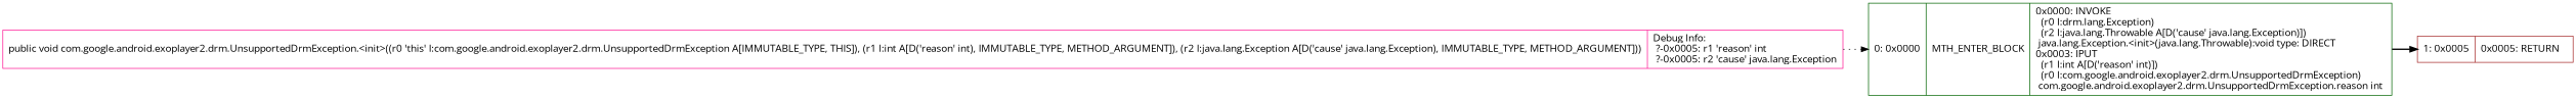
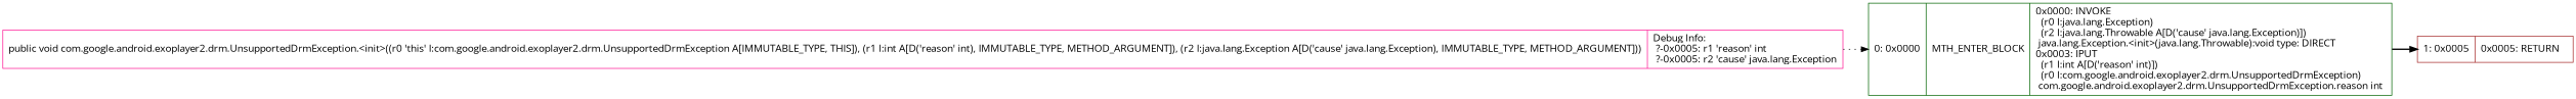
  digraph {
    rankdir=LR
    fontname="Open Sans"
    node [shape=record fontname="Open Sans"]
    edge [fontname="Open Sans"]
-   n1 [label="{0\:\ 0x0000|MTH_ENTER_BLOCK\l|0x0000: INVOKE  \l  (r0 I:drm.lang.Exception)\l  (r2 I:java.lang.Throwable A[D('cause' java.lang.Exception)])\l java.lang.Exception.\<init\>(java.lang.Throwable):void type: DIRECT \l0x0003: IPUT  \l  (r1 I:int A[D('reason' int)])\l  (r0 I:com.google.android.exoplayer2.drm.UnsupportedDrmException)\l com.google.android.exoplayer2.drm.UnsupportedDrmException.reason int \l}" color=darkgreen]
+   n1 [label="{0\:\ 0x0000|MTH_ENTER_BLOCK\l|0x0000: INVOKE  \l  (r0 I:java.lang.Exception)\l  (r2 I:java.lang.Throwable A[D('cause' java.lang.Exception)])\l java.lang.Exception.\<init\>(java.lang.Throwable):void type: DIRECT \l0x0003: IPUT  \l  (r1 I:int A[D('reason' int)])\l  (r0 I:com.google.android.exoplayer2.drm.UnsupportedDrmException)\l com.google.android.exoplayer2.drm.UnsupportedDrmException.reason int \l}" color=darkgreen]
    n2 [label="{1\:\ 0x0005|0x0005: RETURN   \l}" color=brown]
    n3 [label="{public void com.google.android.exoplayer2.drm.UnsupportedDrmException.\<init\>((r0 'this' I:com.google.android.exoplayer2.drm.UnsupportedDrmException A[IMMUTABLE_TYPE, THIS]), (r1 I:int A[D('reason' int), IMMUTABLE_TYPE, METHOD_ARGUMENT]), (r2 I:java.lang.Exception A[D('cause' java.lang.Exception), IMMUTABLE_TYPE, METHOD_ARGUMENT]))  | Debug Info:\l  ?\-0x0005: r1 'reason' int\l  ?\-0x0005: r2 'cause' java.lang.Exception\l}" color=deeppink]
    n1 -> n2 [style=bold]
    n3 -> n1 [style=dotted]
  }
